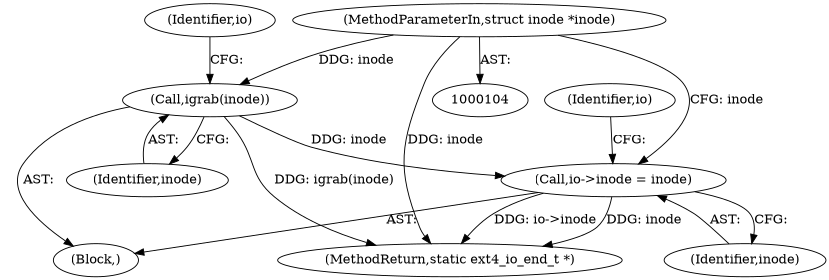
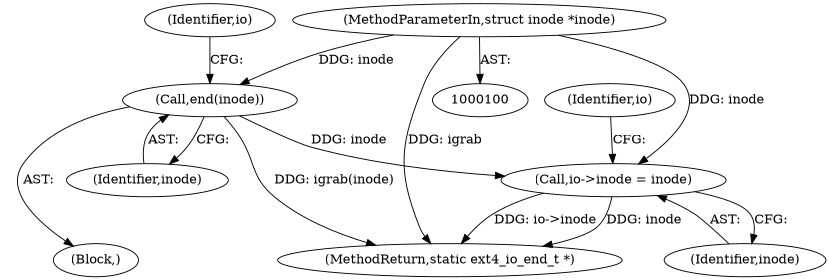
  digraph {
    n1 [label="(Call,io->inode = inode)"]
    n2 [label="(Block,)"]
    n3 [label="(Identifier,inode)"]
    n4 [label="(MethodReturn,static ext4_io_end_t *)"]
-   n5 [label="(Call,igrab(inode))"]
+   n5 [label="(Call,end(inode))"]
    n6 [label="(Identifier,inode)"]
    n7 [label="(MethodParameterIn,struct inode *inode)"]
-   1000100 [label=1000104]
+   1000100
    n9 [label="(Identifier,io)"]
    n10 [label="(Identifier,io)"]
-   n1 -> n2 [label="AST: "]
    n1 -> n3 [label="CFG: "]
    n1 -> n4 [label="DDG: io->inode"]
    n1 -> n4 [label="DDG: inode"]
    n3 -> n1 [label="AST: "]
    n5 -> n1 [label="DDG: inode"]
    n5 -> n2 [label="AST: "]
    n5 -> n4 [label="DDG: igrab(inode)"]
    n5 -> n6 [label="CFG: "]
    n6 -> n5 [label="AST: "]
-   n7 -> n1 [label="CFG: inode"]
-   n7 -> n4 [label="DDG: inode"]
+   n7 -> n1 [label="DDG: inode"]
+   n7 -> n4 [label="DDG: igrab"]
    n7 -> n5 [label="DDG: inode"]
    n7 -> 1000100 [label="AST: "]
    n9 -> n5 [label="CFG: "]
    n10 -> n1 [label="CFG: "]
  }
